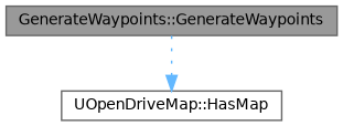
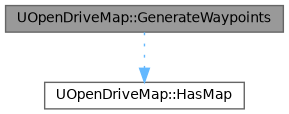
  digraph {
    rankdir=TB
    node [fontname=Helvetica fontsize=10 shape=box style=filled]
-   n1 [color=gray40 fillcolor=grey60 fontcolor=black height=0.2 label="GenerateWaypoints::GenerateWaypoints" width=0.4]
+   n1 [color=gray40 fillcolor=grey60 fontcolor=black height=0.2 label="UOpenDriveMap::GenerateWaypoints" width=0.4]
    n2 [color=grey40 fillcolor=white height=0.2 label="UOpenDriveMap::HasMap" width=0.4]
    n1 -> n2 [color=steelblue1 fontname=Helvetica fontsize=10 labelfontname=Helvetica labelfontsize=10 style=dotted]
  }
